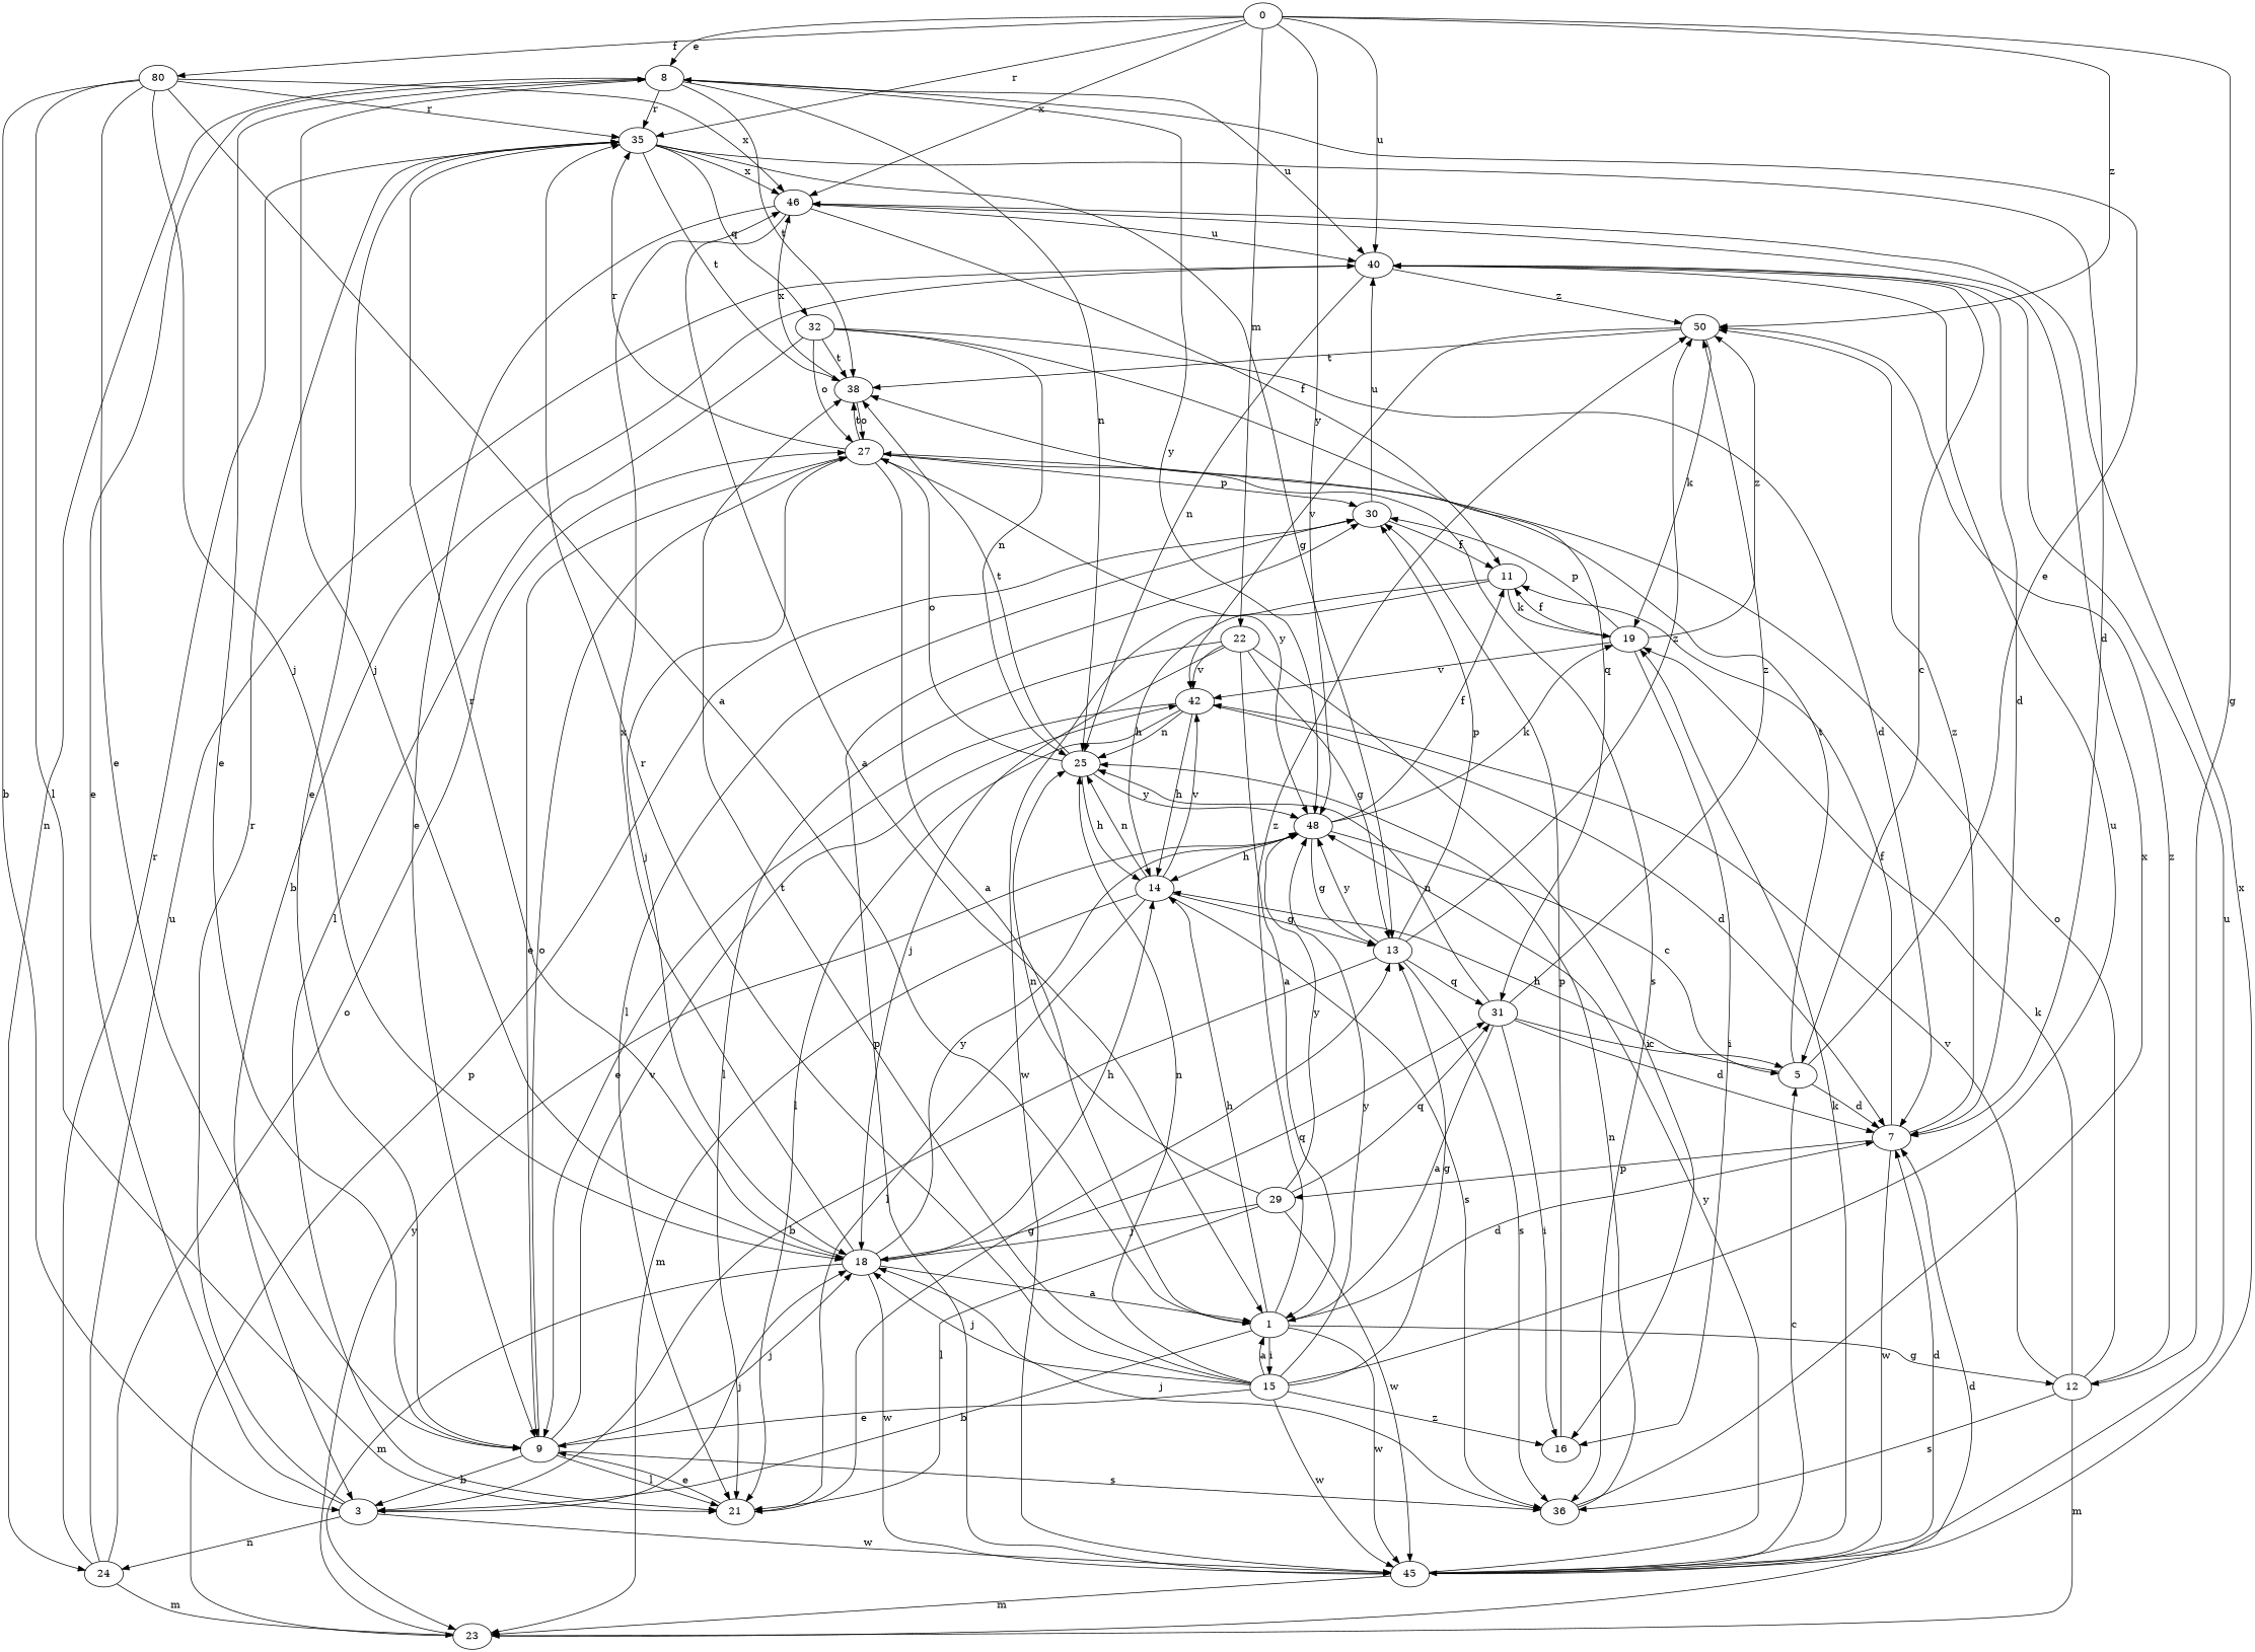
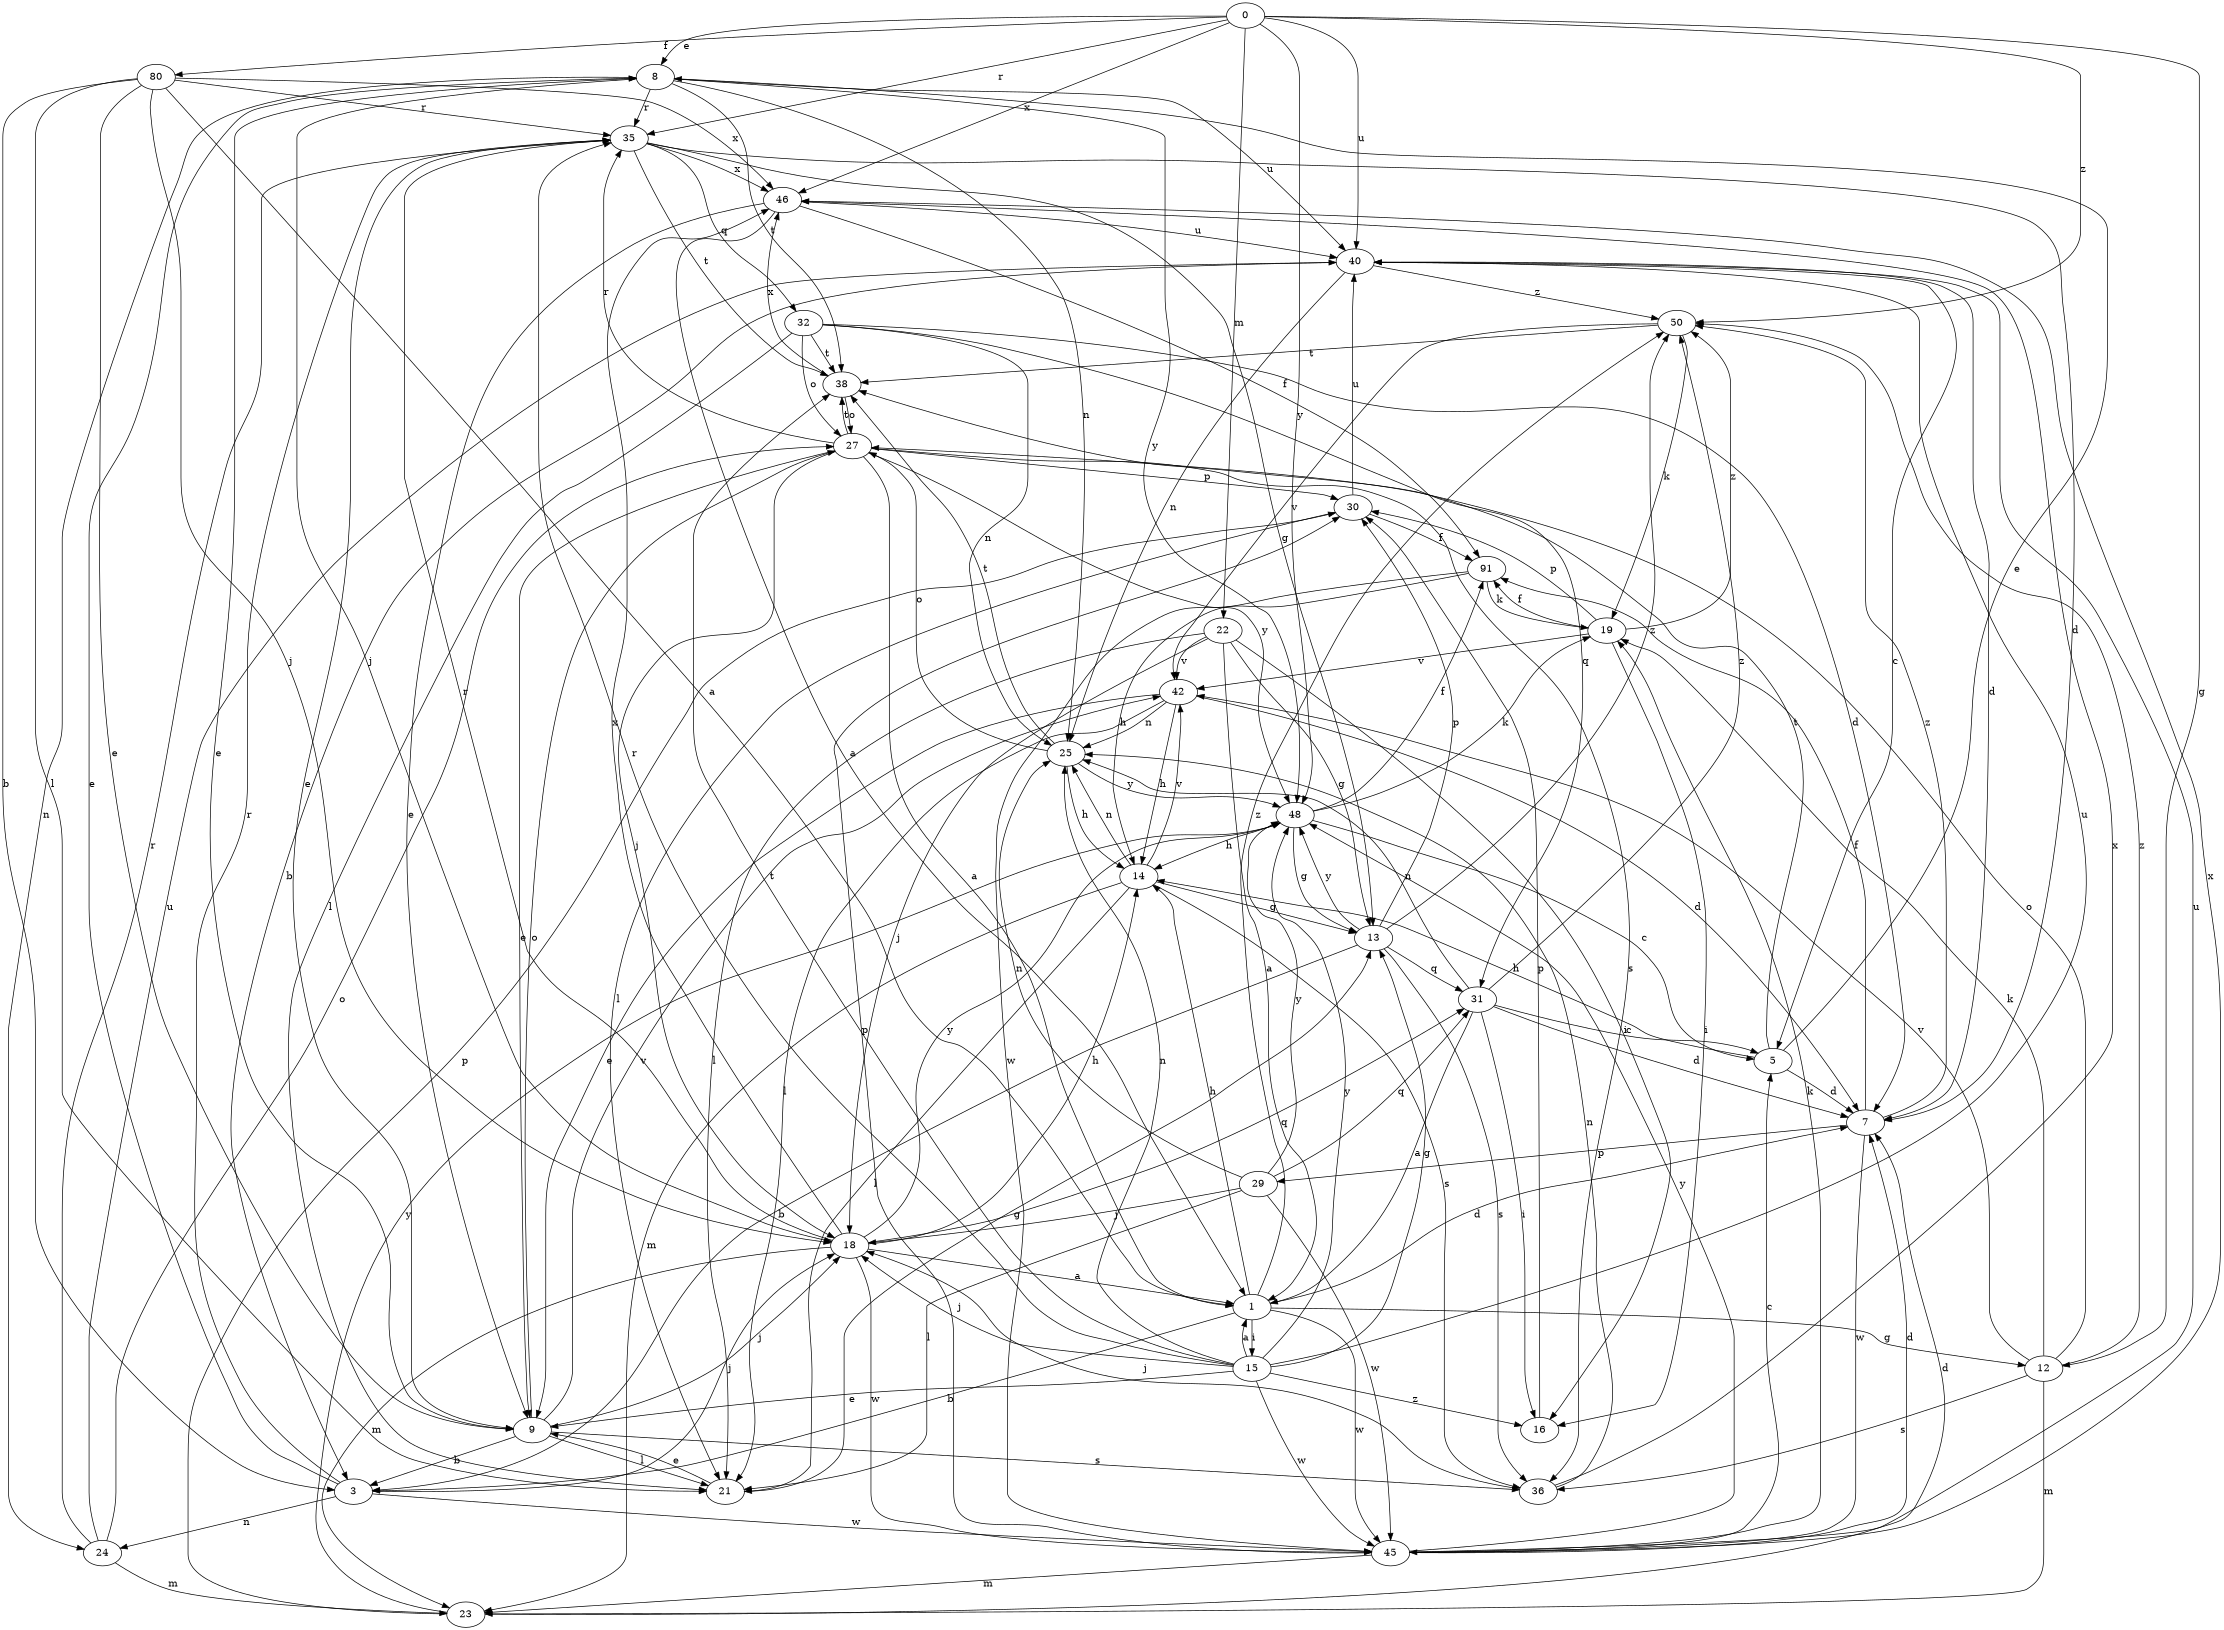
  strict digraph {
    0
    8
    n3 [label=80]
    12
    22
    35
    40
    46
    48
    50
    18
    24
    38
    25
    1
    3
    9
    21
    27
    36
    42
    19
    23
    13
    16
    7
    32
    5
-   11
+   11 [label=91]
    14
    15
    45
    29
    30
    31
    0 -> 8 [label=e]
    0 -> n3 [label=f]
    0 -> 12 [label=g]
    0 -> 22 [label=m]
    0 -> 35 [label=r]
    0 -> 40 [label=u]
    0 -> 46 [label=x]
    0 -> 48 [label=y]
    0 -> 50 [label=z]
    8 -> 35 [label=r]
    8 -> 40 [label=u]
    8 -> 48 [label=y]
    8 -> 18 [label=j]
    8 -> 24 [label=n]
    8 -> 38 [label=t]
    8 -> 25 [label=n]
    n3 -> 35 [label=r]
    n3 -> 46 [label=x]
    n3 -> 18 [label=j]
    n3 -> 1 [label=a]
    n3 -> 3 [label=b]
    n3 -> 9 [label=e]
    n3 -> 21 [label=l]
    12 -> 50 [label=z]
    12 -> 27 [label=o]
    12 -> 36 [label=s]
    12 -> 42 [label=v]
    12 -> 19 [label=k]
    12 -> 23 [label=m]
    22 -> 18 [label=j]
    22 -> 1 [label=a]
    22 -> 21 [label=l]
    22 -> 42 [label=v]
    22 -> 13 [label=g]
    22 -> 16 [label=i]
    35 -> 46 [label=x]
    35 -> 38 [label=t]
    35 -> 9 [label=e]
    35 -> 13 [label=g]
    35 -> 7 [label=d]
    35 -> 32 [label=q]
    40 -> 50 [label=z]
    40 -> 25 [label=n]
    40 -> 3 [label=b]
    40 -> 7 [label=d]
    40 -> 5 [label=c]
    46 -> 40 [label=u]
    46 -> 1 [label=a]
    46 -> 9 [label=e]
    46 -> 11 [label=f]
    48 -> 19 [label=k]
    48 -> 13 [label=g]
    48 -> 5 [label=c]
    48 -> 11 [label=f]
    48 -> 14 [label=h]
    50 -> 38 [label=t]
    50 -> 42 [label=v]
    50 -> 19 [label=k]
    18 -> 35 [label=r]
    18 -> 46 [label=x]
    18 -> 48 [label=y]
    18 -> 1 [label=a]
    18 -> 23 [label=m]
    18 -> 14 [label=h]
    18 -> 45 [label=w]
    18 -> 31 [label=q]
    24 -> 35 [label=r]
    24 -> 40 [label=u]
    24 -> 27 [label=o]
    24 -> 23 [label=m]
    38 -> 46 [label=x]
    38 -> 27 [label=o]
    25 -> 48 [label=y]
    25 -> 38 [label=t]
    25 -> 27 [label=o]
    25 -> 14 [label=h]
    1 -> 12 [label=g]
    1 -> 50 [label=z]
    1 -> 3 [label=b]
    1 -> 7 [label=d]
    1 -> 14 [label=h]
    1 -> 15 [label=i]
    1 -> 45 [label=w]
    3 -> 8 [label=e]
    3 -> 35 [label=r]
    3 -> 18 [label=j]
    3 -> 24 [label=n]
    3 -> 45 [label=w]
    9 -> 8 [label=e]
    9 -> 18 [label=j]
    9 -> 3 [label=b]
    9 -> 21 [label=l]
    9 -> 27 [label=o]
    9 -> 36 [label=s]
    9 -> 42 [label=v]
    21 -> 9 [label=e]
    21 -> 13 [label=g]
    27 -> 35 [label=r]
    27 -> 48 [label=y]
    27 -> 18 [label=j]
    27 -> 38 [label=t]
    27 -> 1 [label=a]
    27 -> 9 [label=e]
    27 -> 36 [label=s]
    27 -> 30 [label=p]
    36 -> 46 [label=x]
    36 -> 18 [label=j]
    36 -> 25 [label=n]
    42 -> 25 [label=n]
    42 -> 9 [label=e]
    42 -> 21 [label=l]
    42 -> 7 [label=d]
    42 -> 14 [label=h]
    19 -> 50 [label=z]
    19 -> 42 [label=v]
    19 -> 16 [label=i]
    19 -> 11 [label=f]
    19 -> 30 [label=p]
    23 -> 48 [label=y]
    23 -> 7 [label=d]
    23 -> 30 [label=p]
    13 -> 48 [label=y]
    13 -> 50 [label=z]
    13 -> 3 [label=b]
    13 -> 36 [label=s]
    13 -> 30 [label=p]
    13 -> 31 [label=q]
    16 -> 30 [label=p]
    7 -> 50 [label=z]
    7 -> 11 [label=f]
    7 -> 45 [label=w]
    7 -> 29 [label=p]
    32 -> 38 [label=t]
    32 -> 25 [label=n]
    32 -> 21 [label=l]
    32 -> 27 [label=o]
    32 -> 7 [label=d]
    32 -> 31 [label=q]
    5 -> 8 [label=e]
    5 -> 38 [label=t]
    5 -> 7 [label=d]
    5 -> 14 [label=h]
    11 -> 19 [label=k]
    11 -> 14 [label=h]
    11 -> 45 [label=w]
    14 -> 25 [label=n]
    14 -> 21 [label=l]
    14 -> 36 [label=s]
    14 -> 42 [label=v]
    14 -> 23 [label=m]
    14 -> 13 [label=g]
    15 -> 35 [label=r]
    15 -> 40 [label=u]
    15 -> 48 [label=y]
    15 -> 18 [label=j]
    15 -> 38 [label=t]
    15 -> 25 [label=n]
    15 -> 1 [label=a]
    15 -> 9 [label=e]
    15 -> 13 [label=g]
    15 -> 16 [label=z]
    15 -> 45 [label=w]
    45 -> 40 [label=u]
    45 -> 46 [label=x]
    45 -> 48 [label=y]
    45 -> 19 [label=k]
    45 -> 23 [label=m]
    45 -> 7 [label=d]
    45 -> 5 [label=c]
    45 -> 30 [label=p]
    29 -> 48 [label=y]
    29 -> 18 [label=j]
    29 -> 25 [label=n]
    29 -> 21 [label=l]
    29 -> 45 [label=w]
    29 -> 31 [label=q]
    30 -> 40 [label=u]
    30 -> 21 [label=l]
    30 -> 11 [label=f]
    31 -> 50 [label=z]
    31 -> 25 [label=n]
    31 -> 1 [label=a]
    31 -> 16 [label=i]
    31 -> 7 [label=d]
    31 -> 5 [label=c]
  }
